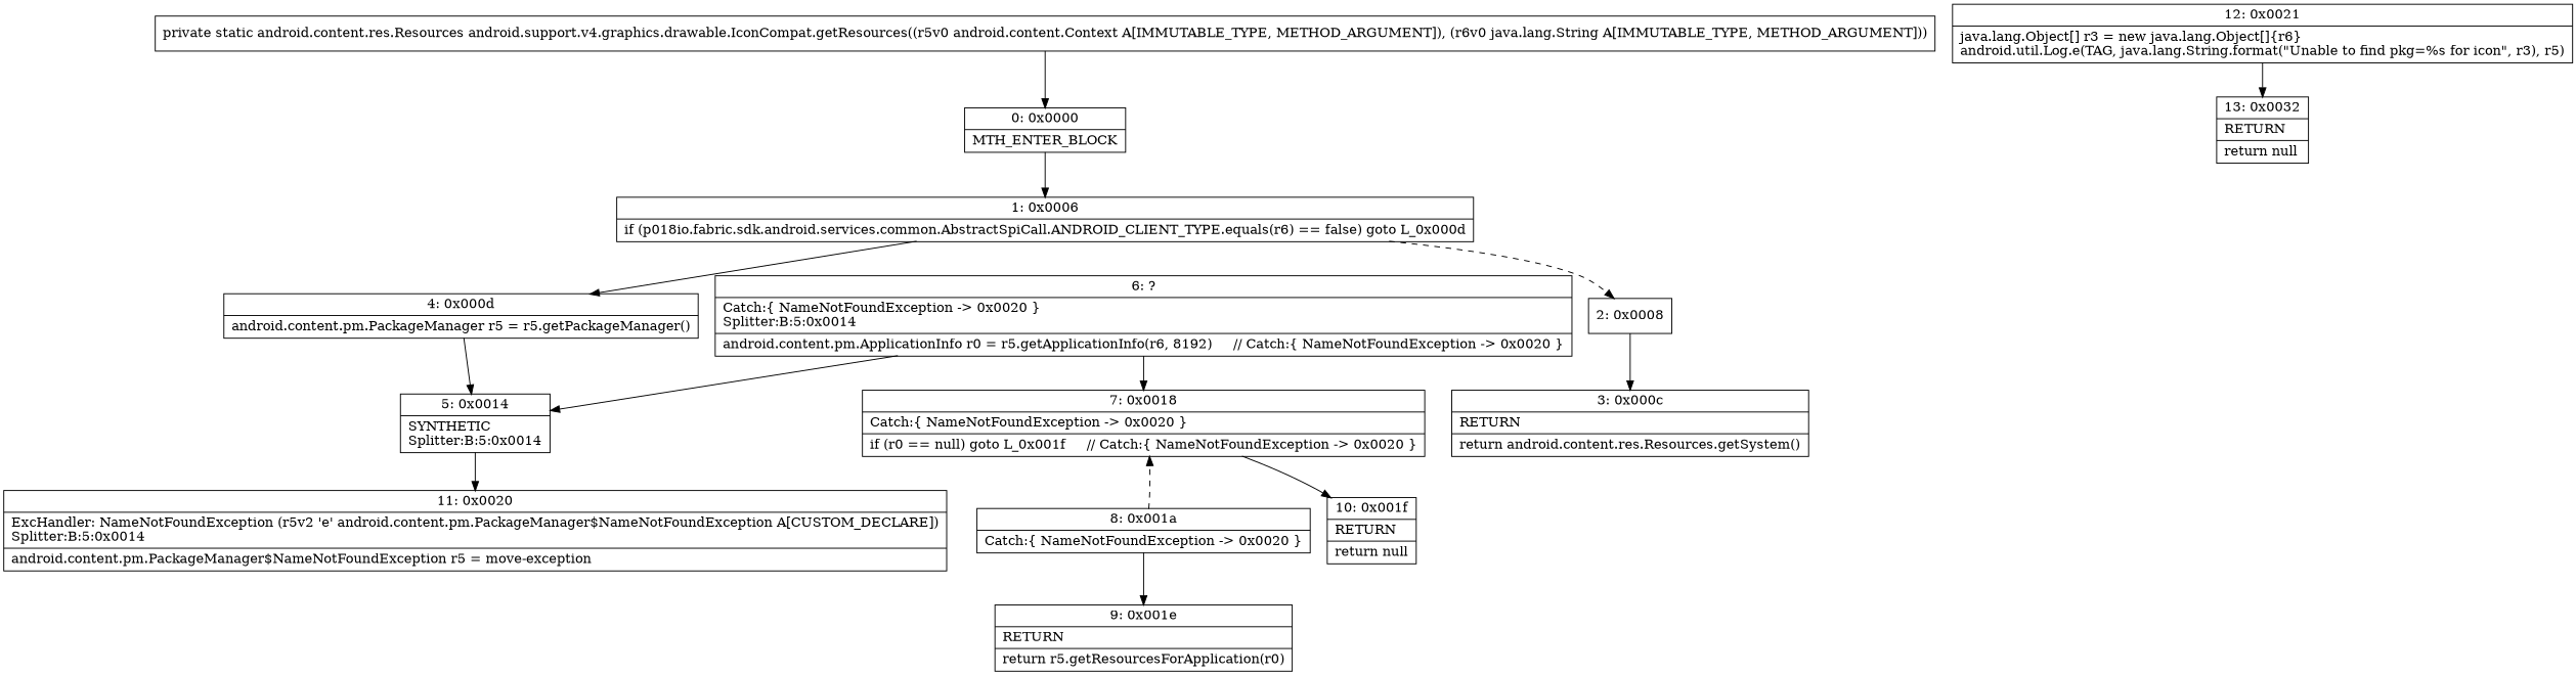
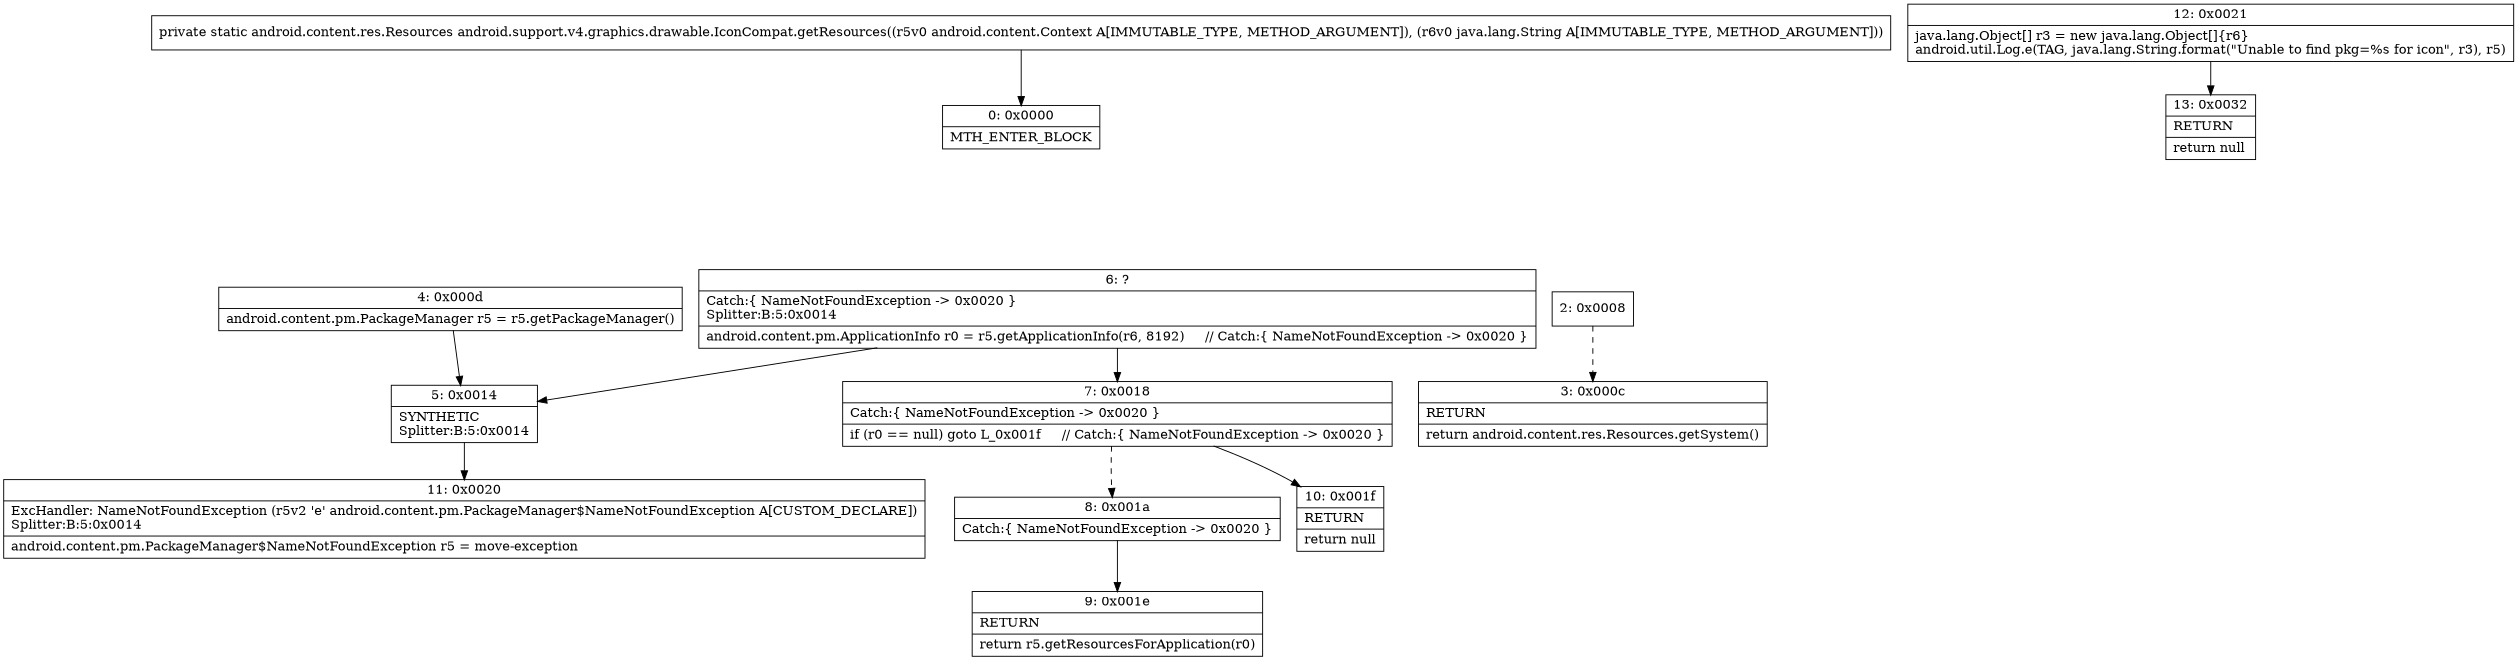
  digraph {
    node [shape=record]
    n1 [label="{0\:\ 0x0000|MTH_ENTER_BLOCK\l}"]
-   n2 [label="{1\:\ 0x0006|if (p018io.fabric.sdk.android.services.common.AbstractSpiCall.ANDROID_CLIENT_TYPE.equals(r6) == false) goto L_0x000d\l}"]
    n3 [label="{2\:\ 0x0008}"]
    n4 [label="{4\:\ 0x000d|android.content.pm.PackageManager r5 = r5.getPackageManager()\l}"]
    n5 [label="{3\:\ 0x000c|RETURN\l|return android.content.res.Resources.getSystem()\l}"]
    n6 [label="{5\:\ 0x0014|SYNTHETIC\lSplitter:B:5:0x0014\l}"]
    n7 [label="{11\:\ 0x0020|ExcHandler: NameNotFoundException (r5v2 'e' android.content.pm.PackageManager$NameNotFoundException A[CUSTOM_DECLARE])\lSplitter:B:5:0x0014\l|android.content.pm.PackageManager$NameNotFoundException r5 = move\-exception\l}"]
    n8 [label="{6\:\ ?|Catch:\{ NameNotFoundException \-\> 0x0020 \}\lSplitter:B:5:0x0014\l|android.content.pm.ApplicationInfo r0 = r5.getApplicationInfo(r6, 8192)     \/\/ Catch:\{ NameNotFoundException \-\> 0x0020 \}\l}"]
    n9 [label="{7\:\ 0x0018|Catch:\{ NameNotFoundException \-\> 0x0020 \}\l|if (r0 == null) goto L_0x001f     \/\/ Catch:\{ NameNotFoundException \-\> 0x0020 \}\l}"]
    n10 [label="{8\:\ 0x001a|Catch:\{ NameNotFoundException \-\> 0x0020 \}\l}"]
    n11 [label="{10\:\ 0x001f|RETURN\l|return null\l}"]
    n12 [label="{9\:\ 0x001e|RETURN\l|return r5.getResourcesForApplication(r0)\l}"]
    n13 [label="{12\:\ 0x0021|java.lang.Object[] r3 = new java.lang.Object[]\{r6\}\landroid.util.Log.e(TAG, java.lang.String.format(\"Unable to find pkg=%s for icon\", r3), r5)\l}"]
    n14 [label="{13\:\ 0x0032|RETURN\l|return null\l}"]
    n15 [label="{private static android.content.res.Resources android.support.v4.graphics.drawable.IconCompat.getResources((r5v0 android.content.Context A[IMMUTABLE_TYPE, METHOD_ARGUMENT]), (r6v0 java.lang.String A[IMMUTABLE_TYPE, METHOD_ARGUMENT])) }"]
-   n1 -> n2
-   n2 -> n3 [style=dashed]
-   n2 -> n4
-   n3 -> n5
+   n3 -> n5 [style=dashed]
    n4 -> n6
    n6 -> n7
    n8 -> n6
    n8 -> n9
-   n10 -> n9 [style=dashed]
+   n9 -> n10 [style=dashed]
    n9 -> n11
    n10 -> n12
    n13 -> n14
    n15 -> n1
  }
